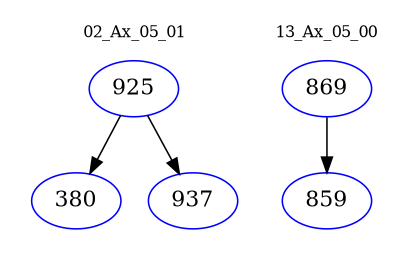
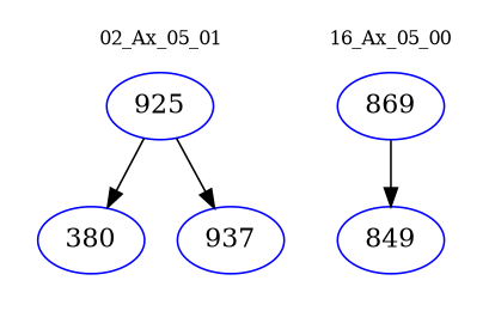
  digraph {
    node [color=blue]
    edge [color=black]
    n1 [label=925]
    n2 [label=380]
    n3 [label=937]
    n4 [label=869]
-   n5 [label=859]
+   n5 [label=849]
    subgraph cluster_1 {
      color=white
      fontsize=10
      label="02_Ax_05_01"
      n1
      n2
      n3
    }
    subgraph cluster_2 {
      color=white
      fontsize=10
-     label="13_Ax_05_00"
+     label="16_Ax_05_00"
      n4
      n5
    }
    n1 -> n2
    n1 -> n3
    n4 -> n5
  }
